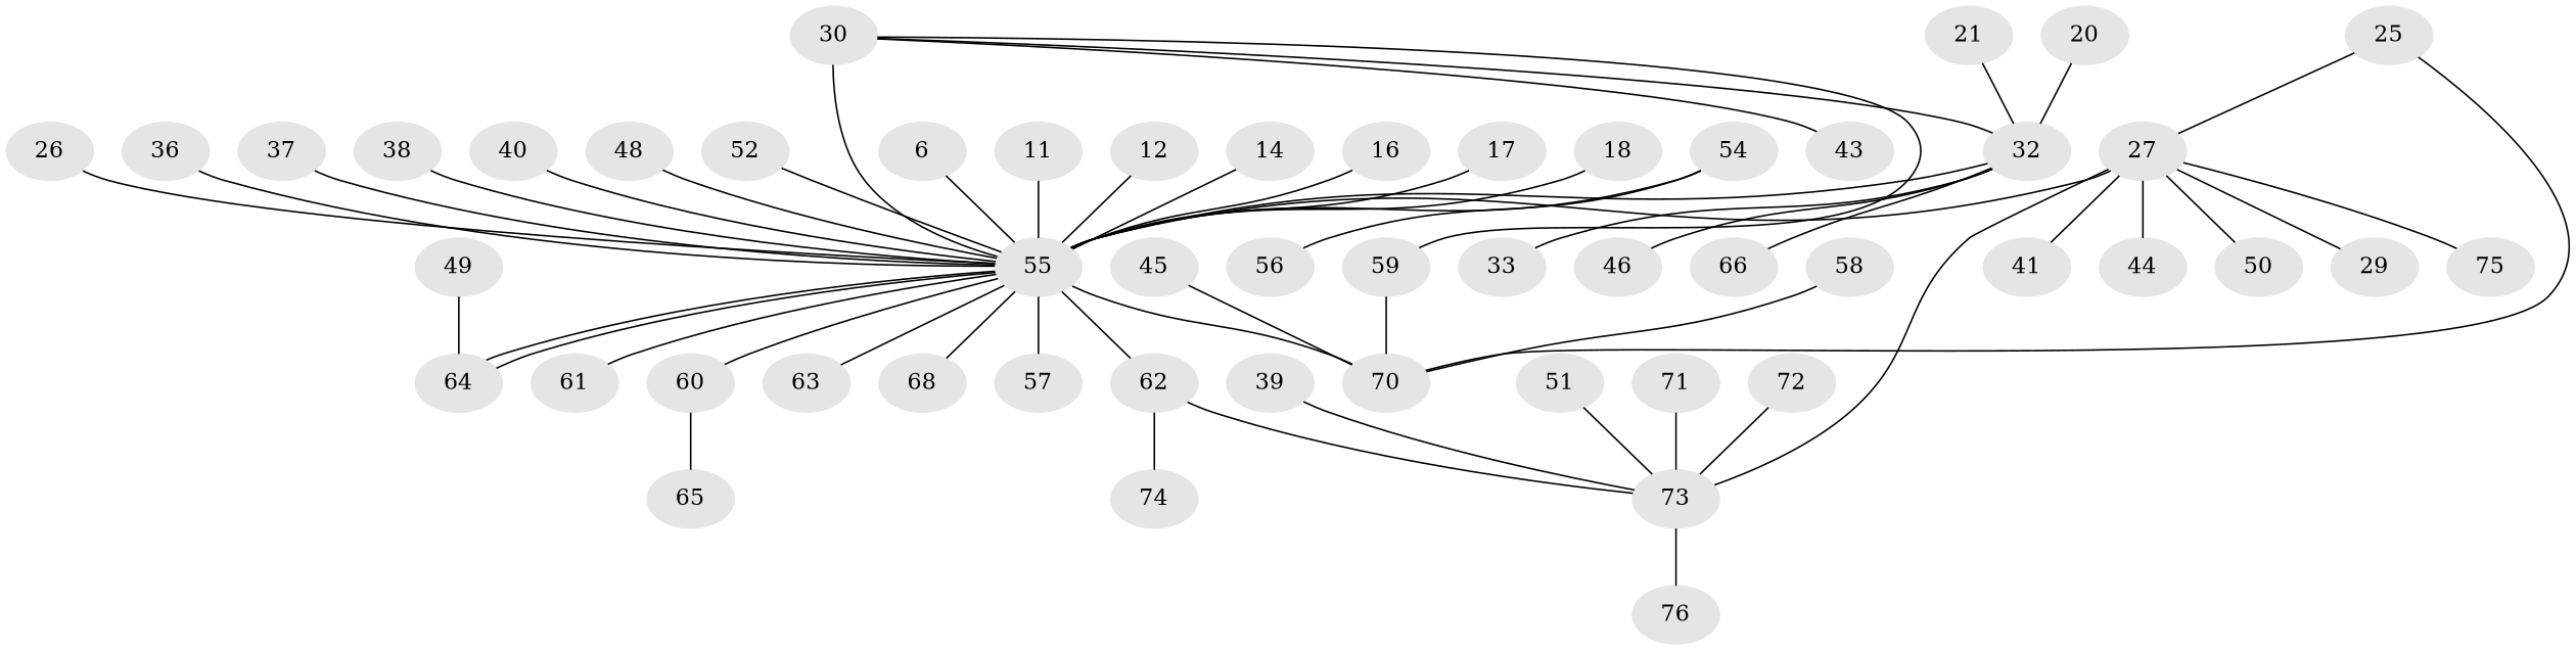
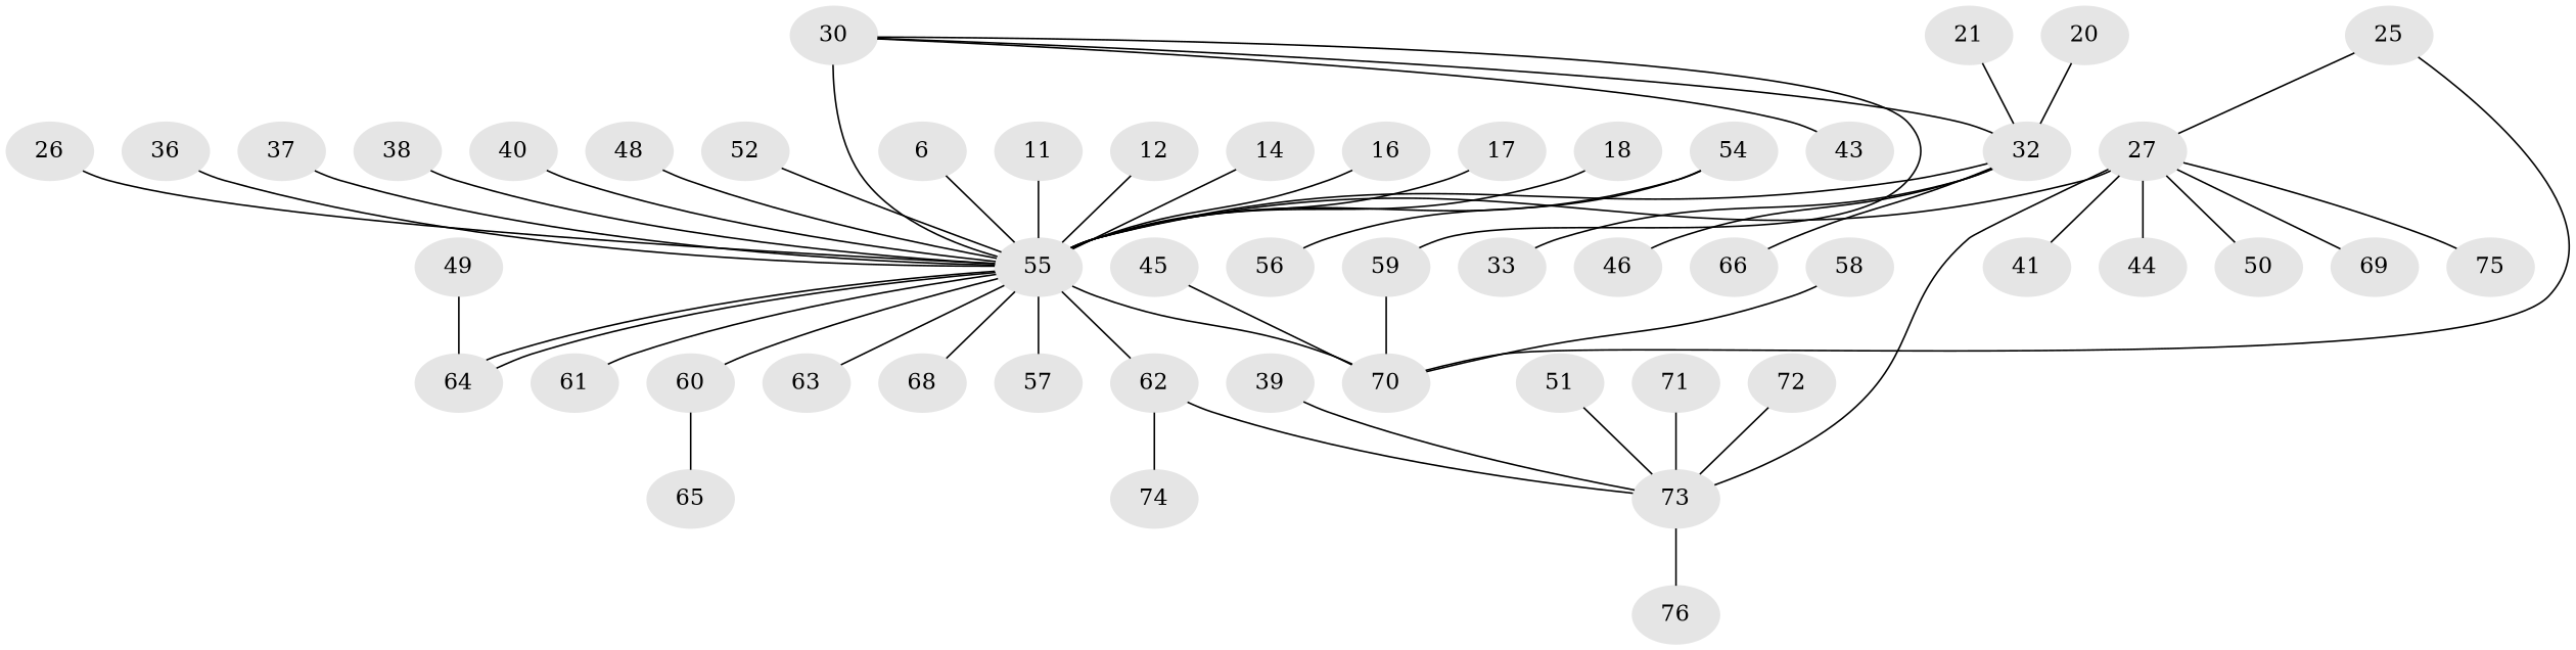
  graph {
    node [color=gray90 style=filled]
    55 [super="+2+47"]
    70 [super="+35+42+15"]
    57
    60
    61 [super="+29"]
    62 [super="+28+23+31"]
    63
    64
    68
    6
    11
    12
    14
    16
    17
    18
    32 [super="+5"]
    33
    46
    66
    20
    21
    27 [super="+4"]
    41
    44
    50
-   69 [label=29]
+   69
    73 [super="+67+34"]
    75
    25
    26
    76
    30 [super="+10"]
    43
    59
    36
    37
    38
    39
    40
    45
    48 [super="+8"]
    49
    51
    52
    54
    56
    65
    74
    58
    71
    72
    55 -- 70 [weight=9]
    55 -- 57 [weight=2]
    55 -- 60
    55 -- 61 [weight=2]
    55 -- 62
    55 -- 63
    55 -- 64
    55 -- 64
    55 -- 68 [weight=2]
    60 -- 65
    62 -- 73
    62 -- 74
    6 -- 55
    11 -- 55
    12 -- 55
    14 -- 55
    16 -- 55 [weight=2]
    17 -- 55
    18 -- 55
    32 -- 55 [weight=2]
    32 -- 33
    32 -- 46
    32 -- 66
    20 -- 32
    21 -- 32
    27 -- 55 [weight=3]
    27 -- 41
    27 -- 44
    27 -- 50
    27 -- 69
    27 -- 73 [weight=2]
    27 -- 75
    73 -- 76
    25 -- 70
    25 -- 27
    26 -- 55
    30 -- 55 [weight=7]
    30 -- 32
    30 -- 43
    30 -- 59
    59 -- 70
    36 -- 55
    37 -- 55
    38 -- 55 [weight=2]
    39 -- 73
    40 -- 55
    45 -- 70
    48 -- 55
    49 -- 64 [weight=2]
    51 -- 73
    52 -- 55
    54 -- 55
    54 -- 56
    58 -- 70
    71 -- 73
    72 -- 73
  }
